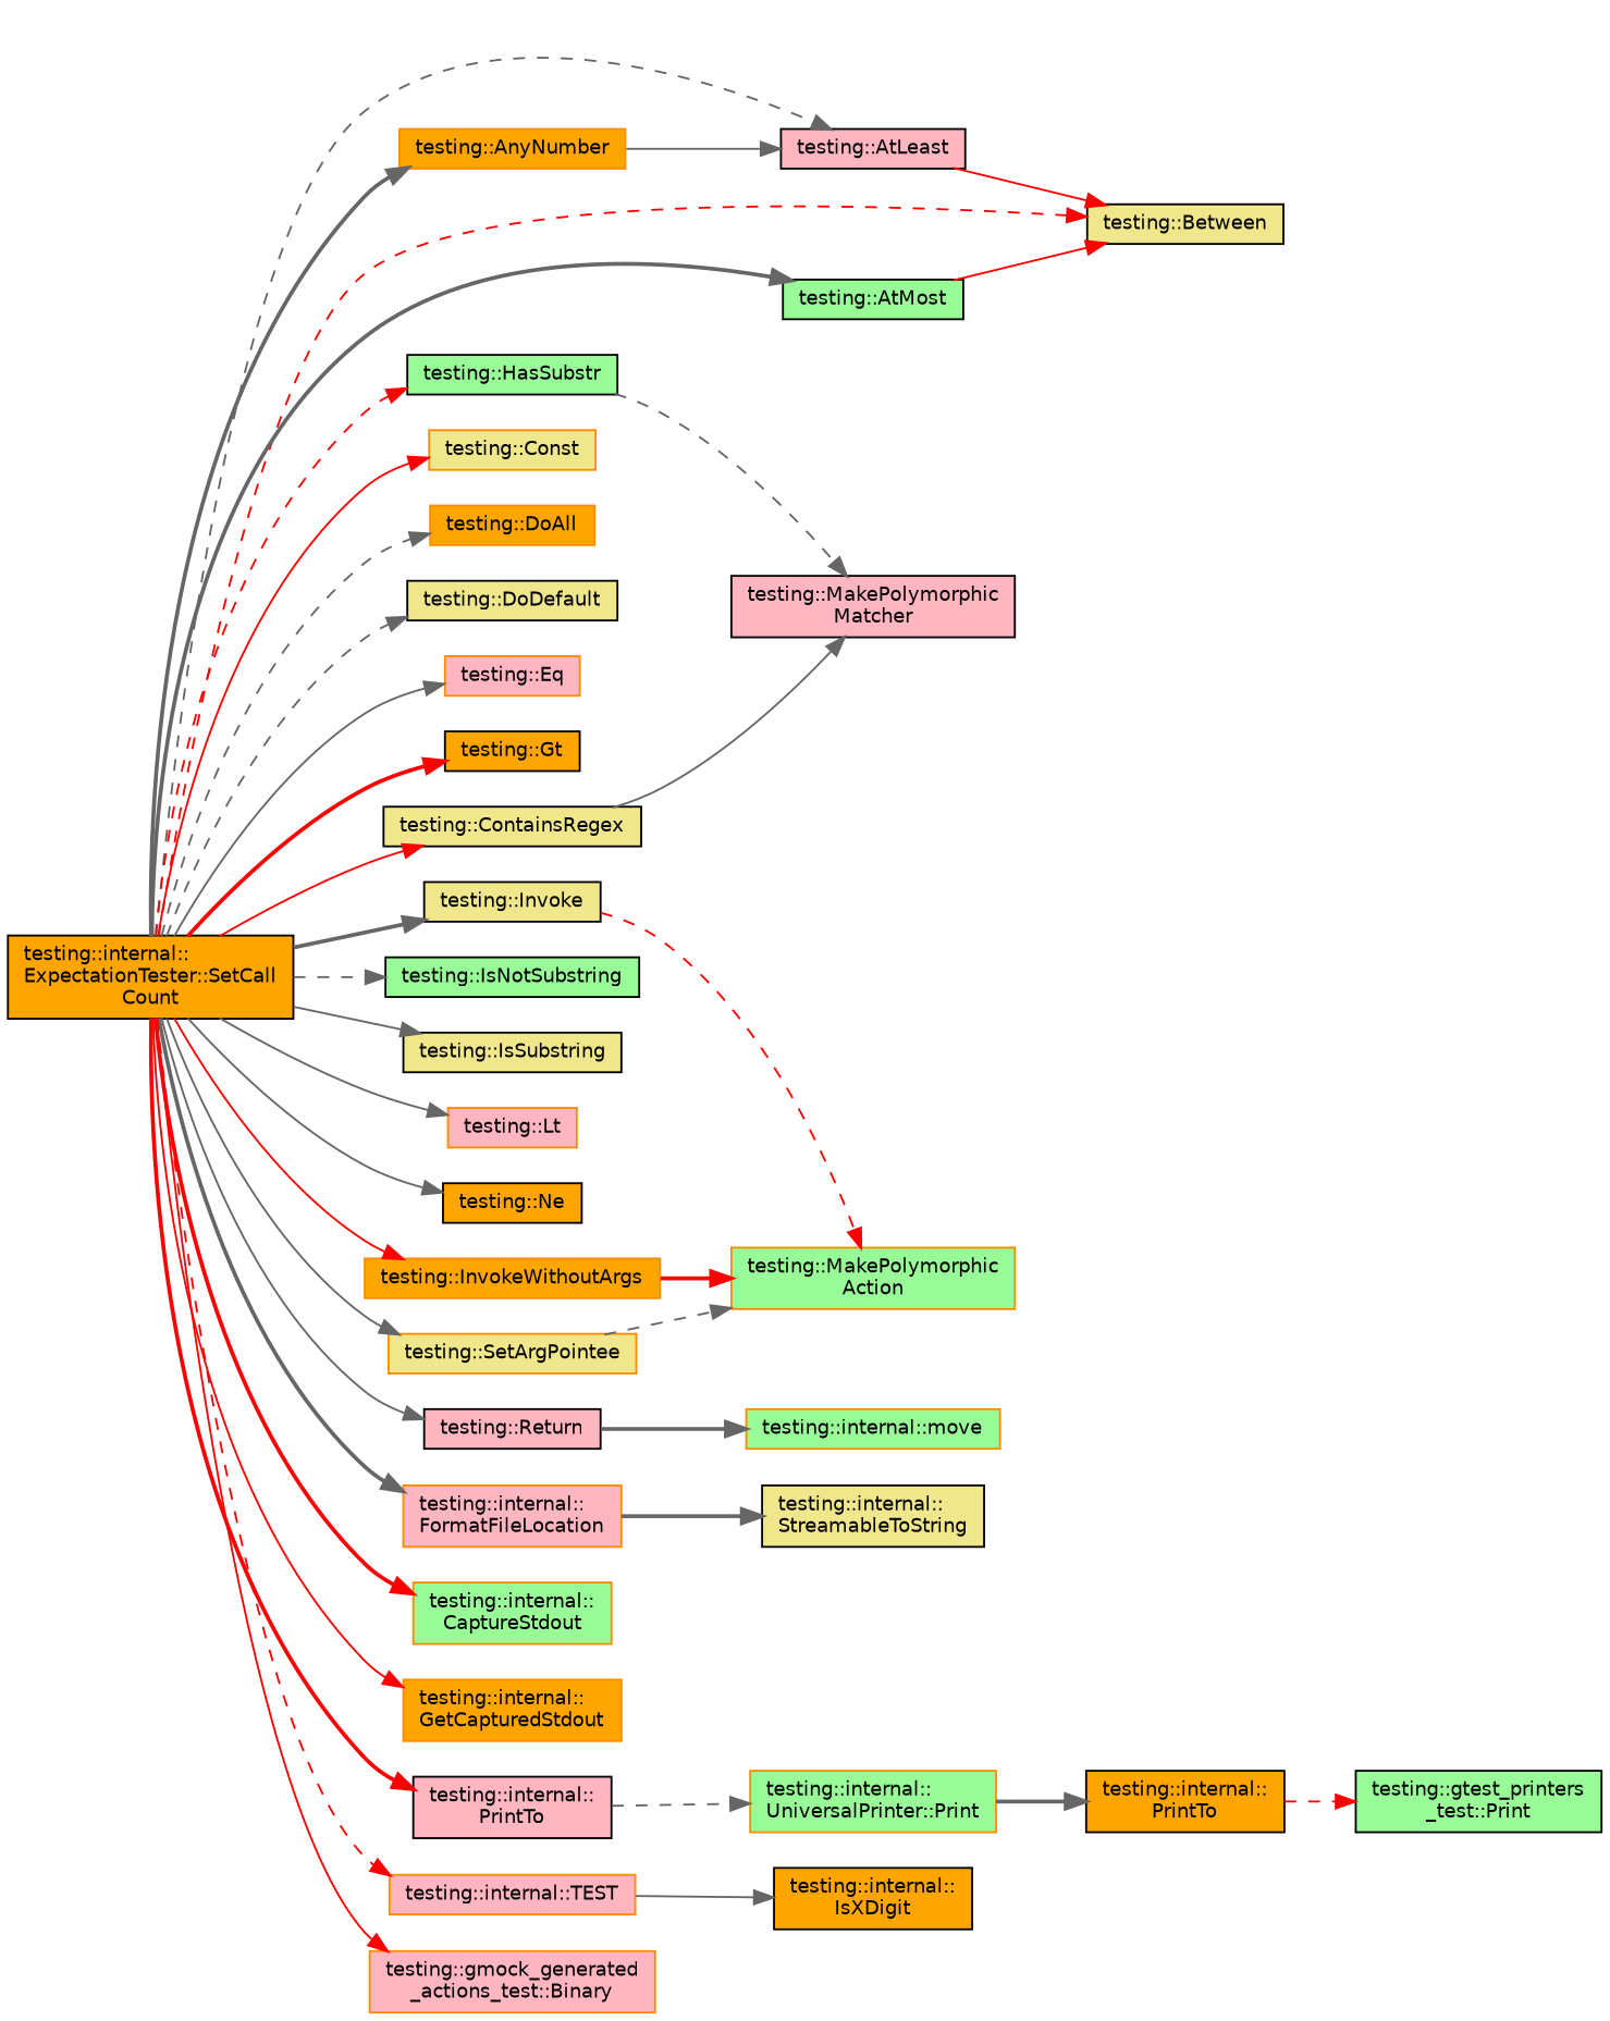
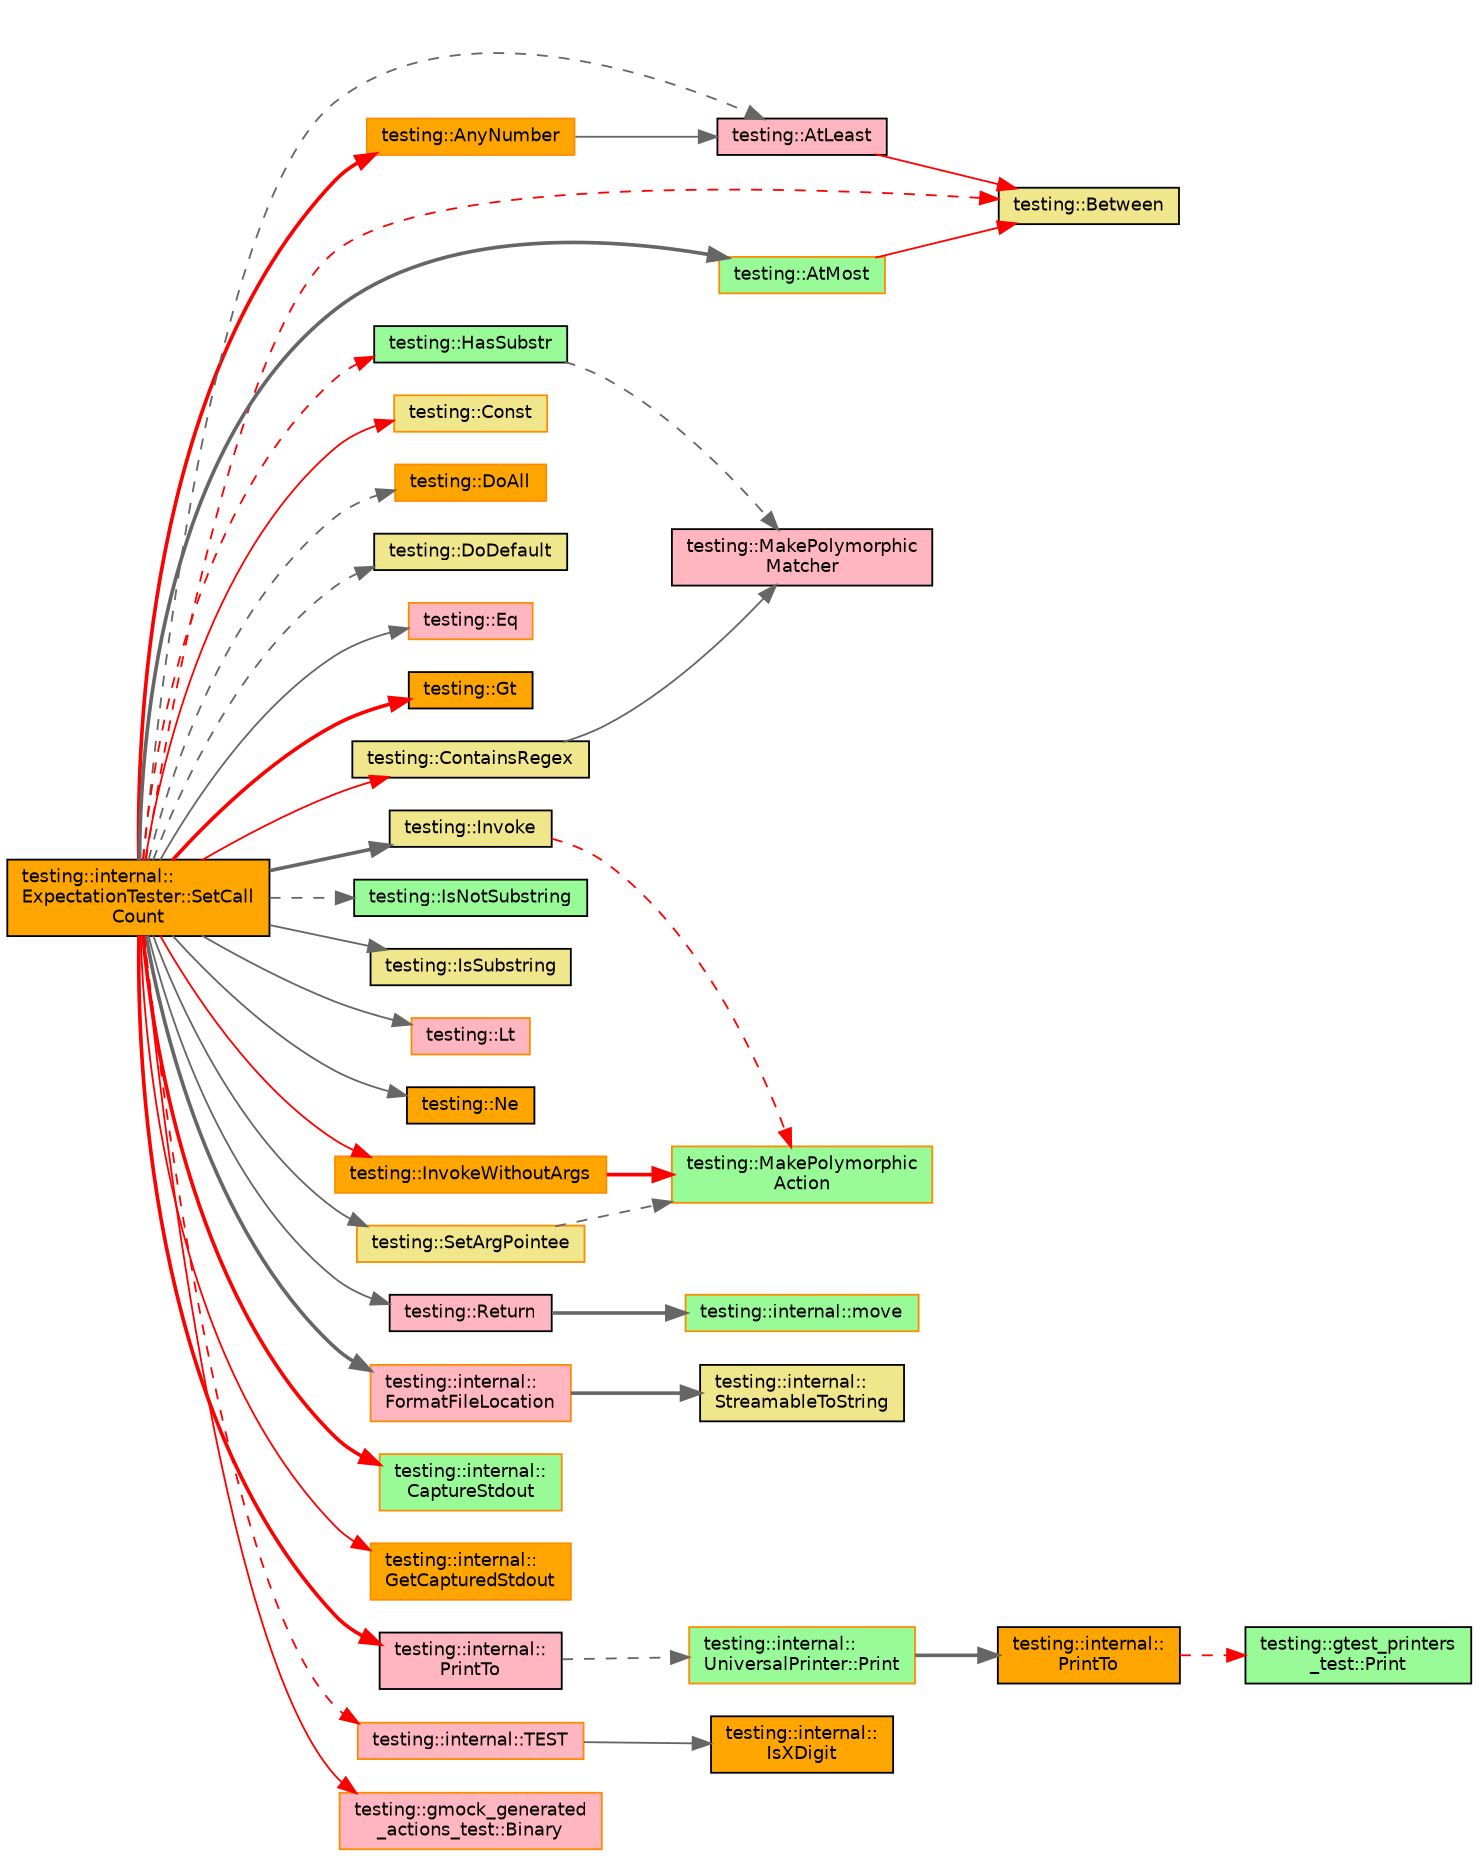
  digraph {
    rankdir=LR
    node [color=black fillcolor=orange fontname=Helvetica fontsize=10 shape=record style=filled]
    edge [color=gray40 fontname=Helvetica fontsize=10 labelfontname=Helvetica labelfontsize=10 style=solid]
    n1 [fontcolor=black height=0.2 label="testing::internal::\lExpectationTester::SetCall\lCount" width=0.4]
    n2 [color=darkorange height=0.2 label="testing::AnyNumber" width=0.4]
    n3 [fillcolor=lightpink height=0.2 label="testing::AtLeast" width=0.4]
    n4 [fillcolor=khaki height=0.2 label="testing::Between" width=0.4]
-   n5 [fillcolor=palegreen height=0.2 label="testing::AtMost" width=0.4]
+   n5 [color=darkorange fillcolor=palegreen height=0.2 label="testing::AtMost" width=0.4]
    n6 [fillcolor=khaki height=0.2 label="testing::ContainsRegex" width=0.4]
    n7 [color=darkorange fillcolor=khaki height=0.2 label="testing::Const" width=0.4]
    n8 [color=darkorange height=0.2 label="testing::DoAll" width=0.4]
    n9 [fillcolor=khaki height=0.2 label="testing::DoDefault" width=0.4]
    n10 [color=darkorange fillcolor=lightpink height=0.2 label="testing::Eq" width=0.4]
    n11 [height=0.2 label="testing::Gt" width=0.4]
    n12 [fillcolor=khaki height=0.2 label="testing::Invoke" width=0.4]
    n13 [color=darkorange height=0.2 label="testing::InvokeWithoutArgs" width=0.4]
    n14 [fillcolor=palegreen height=0.2 label="testing::IsNotSubstring" width=0.4]
    n15 [fillcolor=khaki height=0.2 label="testing::IsSubstring" width=0.4]
    n16 [color=darkorange fillcolor=lightpink height=0.2 label="testing::Lt" width=0.4]
    n17 [height=0.2 label="testing::Ne" width=0.4]
    n18 [fillcolor=lightpink height=0.2 label="testing::Return" width=0.4]
    n19 [color=darkorange fillcolor=khaki height=0.2 label="testing::SetArgPointee" width=0.4]
    n20 [color=darkorange fillcolor=lightpink height=0.2 label="testing::internal::\lFormatFileLocation" width=0.4]
    n21 [fillcolor=palegreen height=0.2 label="testing::HasSubstr" width=0.4]
    n22 [color=darkorange fillcolor=palegreen height=0.2 label="testing::internal::\lCaptureStdout" width=0.4]
    n23 [color=darkorange height=0.2 label="testing::internal::\lGetCapturedStdout" width=0.4]
    n24 [fillcolor=lightpink height=0.2 label="testing::internal::\lPrintTo" width=0.4]
    n25 [color=darkorange fillcolor=lightpink height=0.2 label="testing::internal::TEST" width=0.4]
    n26 [color=darkorange fillcolor=lightpink height=0.2 label="testing::gmock_generated\l_actions_test::Binary" width=0.4]
    n27 [fillcolor=lightpink height=0.2 label="testing::MakePolymorphic\lMatcher" width=0.4]
    n28 [color=darkorange fillcolor=palegreen height=0.2 label="testing::MakePolymorphic\lAction" width=0.4]
    n29 [color=darkorange fillcolor=palegreen height=0.2 label="testing::internal::move" width=0.4]
    n30 [fillcolor=khaki height=0.2 label="testing::internal::\lStreamableToString" width=0.4]
    n31 [color=darkorange fillcolor=palegreen height=0.2 label="testing::internal::\lUniversalPrinter::Print" width=0.4]
    n32 [height=0.2 label="testing::internal::\lIsXDigit" width=0.4]
    n33 [height=0.2 label="testing::internal::\lPrintTo" width=0.4]
    n34 [fillcolor=palegreen height=0.2 label="testing::gtest_printers\l_test::Print" width=0.4]
-   n1 -> n2 [style=bold]
+   n1 -> n2 [color=red style=bold]
    n1 -> n3 [style=dashed]
    n1 -> n4 [color=red style=dashed]
    n1 -> n5 [style=bold]
    n1 -> n6 [color=red]
    n1 -> n7 [color=red]
    n1 -> n8 [style=dashed]
    n1 -> n9 [style=dashed]
    n1 -> n10
    n1 -> n11 [color=red style=bold]
    n1 -> n12 [style=bold]
    n1 -> n13 [color=red]
    n1 -> n14 [style=dashed]
    n1 -> n15
    n1 -> n16
    n1 -> n17
    n1 -> n18
    n1 -> n19
    n1 -> n20 [style=bold]
    n1 -> n21 [color=red style=dashed]
    n1 -> n22 [color=red style=bold]
    n1 -> n23 [color=red]
    n1 -> n24 [color=red style=bold]
    n1 -> n25 [color=red style=dashed]
    n1 -> n26 [color=red]
    n2 -> n3
    n3 -> n4 [color=red]
    n5 -> n4 [color=red]
    n6 -> n27
    n12 -> n28 [color=red style=dashed]
    n13 -> n28 [color=red style=bold]
    n18 -> n29 [style=bold]
    n19 -> n28 [style=dashed]
    n20 -> n30 [style=bold]
    n21 -> n27 [style=dashed]
    n24 -> n31 [style=dashed]
    n25 -> n32
    n31 -> n33 [style=bold]
    n33 -> n34 [color=red style=dashed]
  }
